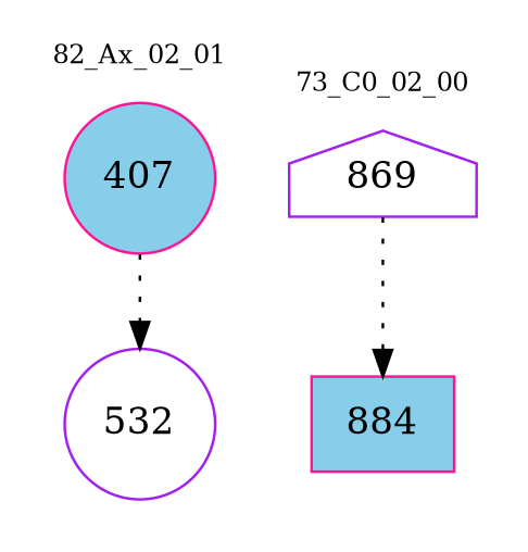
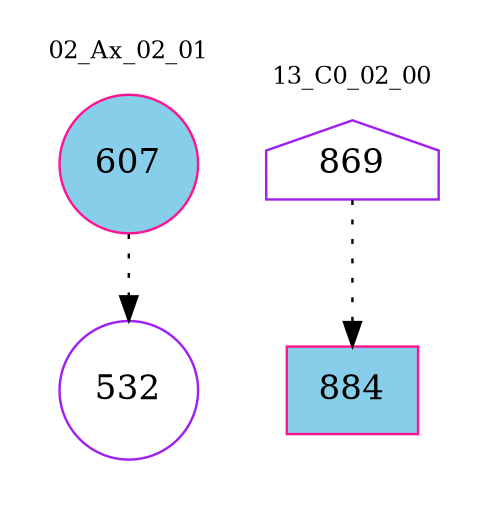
  digraph {
    node [color=deeppink fillcolor=skyblue shape=circle style=filled]
    edge [color=black style=dotted]
-   n1 [label=407]
+   n1 [label=607]
    n2 [color=purple fillcolor=white label=532]
    n3 [color=purple fillcolor=white label=869 shape=house]
    n4 [label=884 shape=box]
    subgraph cluster_1 {
      color=white
      fontsize=10
-     label="82_Ax_02_01"
+     label="02_Ax_02_01"
      n1
      n2
    }
    subgraph cluster_2 {
      color=white
      fontsize=10
-     label="73_C0_02_00"
+     label="13_C0_02_00"
      n3
      n4
    }
    n1 -> n2
    n3 -> n4
  }
